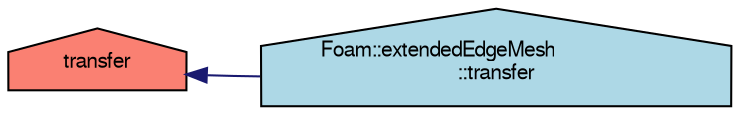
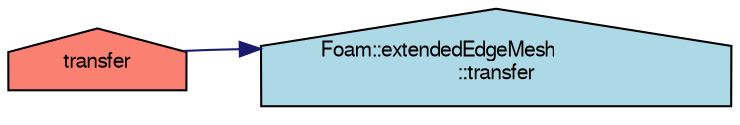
  digraph {
    rankdir=LR
    node [color=black fontname=FreeSans fontsize=10 shape=house style=filled]
    n1 [fillcolor=salmon fontcolor=black height=0.2 label=transfer width=0.4]
    n2 [height=0.2 label="Foam::extendedEdgeMesh\l::transfer" width=0.4 fillcolor=lightblue]
-   n1 -> n2 [color=midnightblue dir=back fontname=FreeSans fontsize=10 labelfontname=FreeSans labelfontsize=10 style=solid]
+   n2 -> n1 [color=midnightblue dir=back fontname=FreeSans fontsize=10 labelfontname=FreeSans labelfontsize=10 style=solid]
  }
